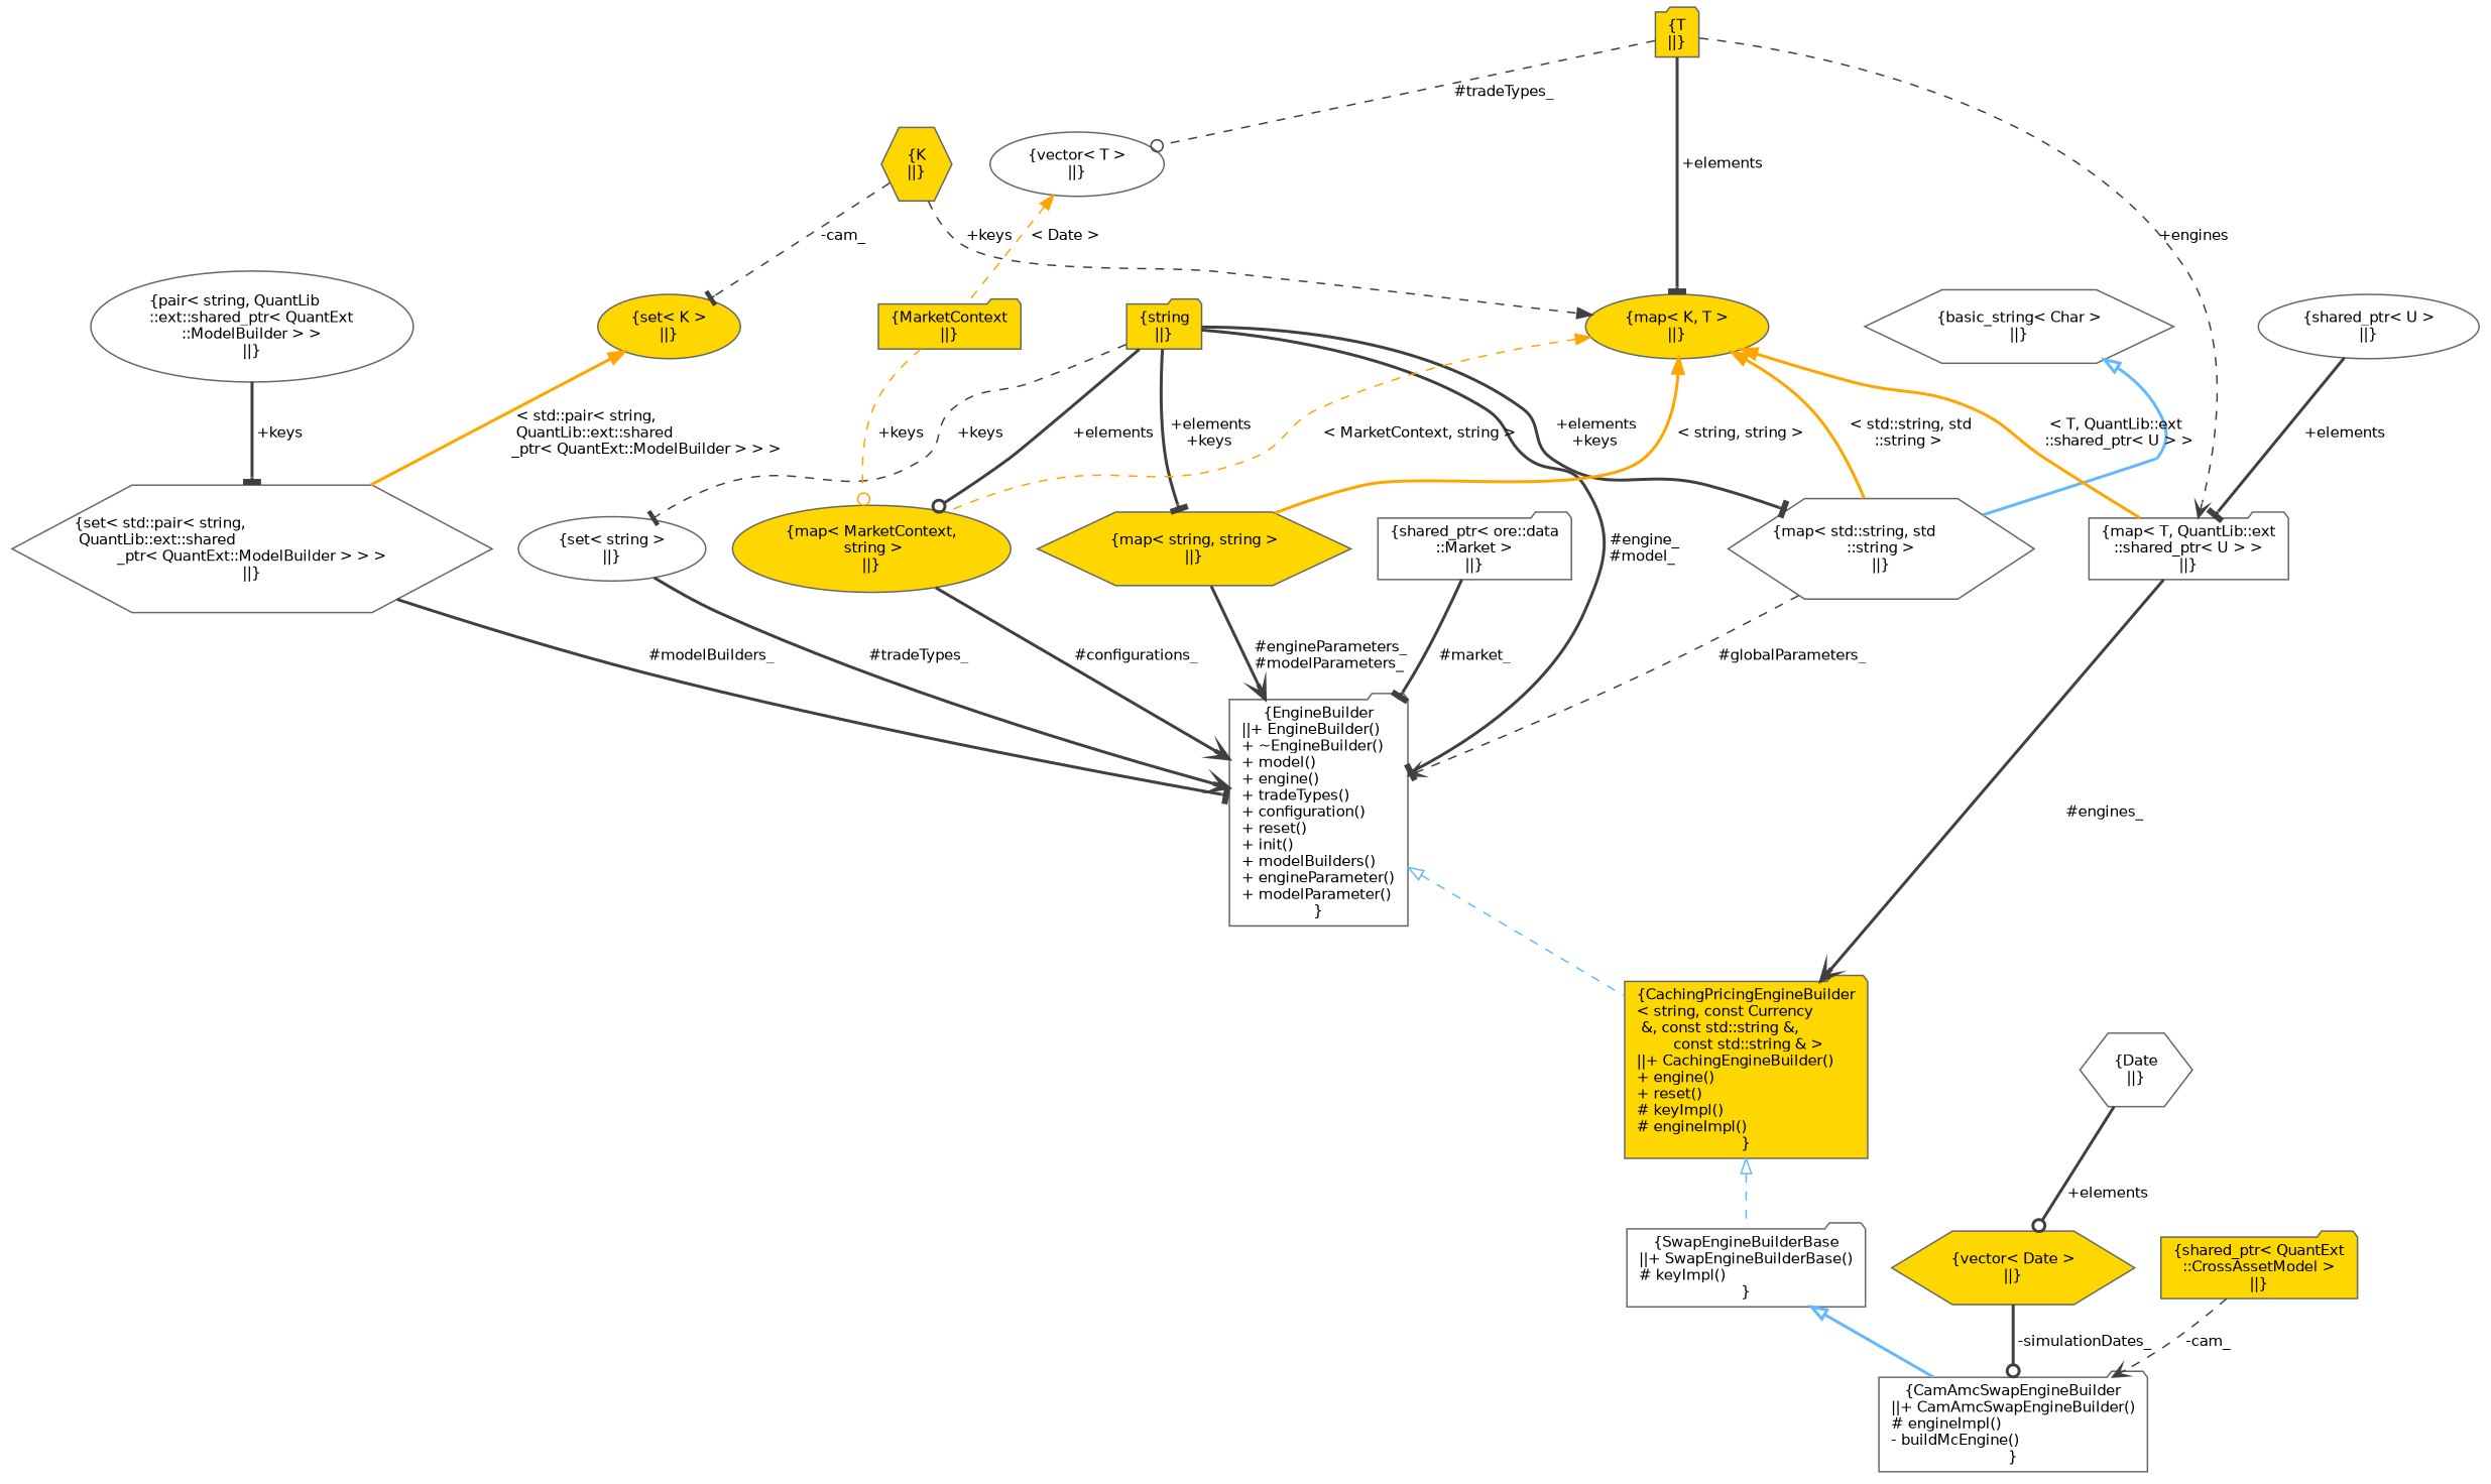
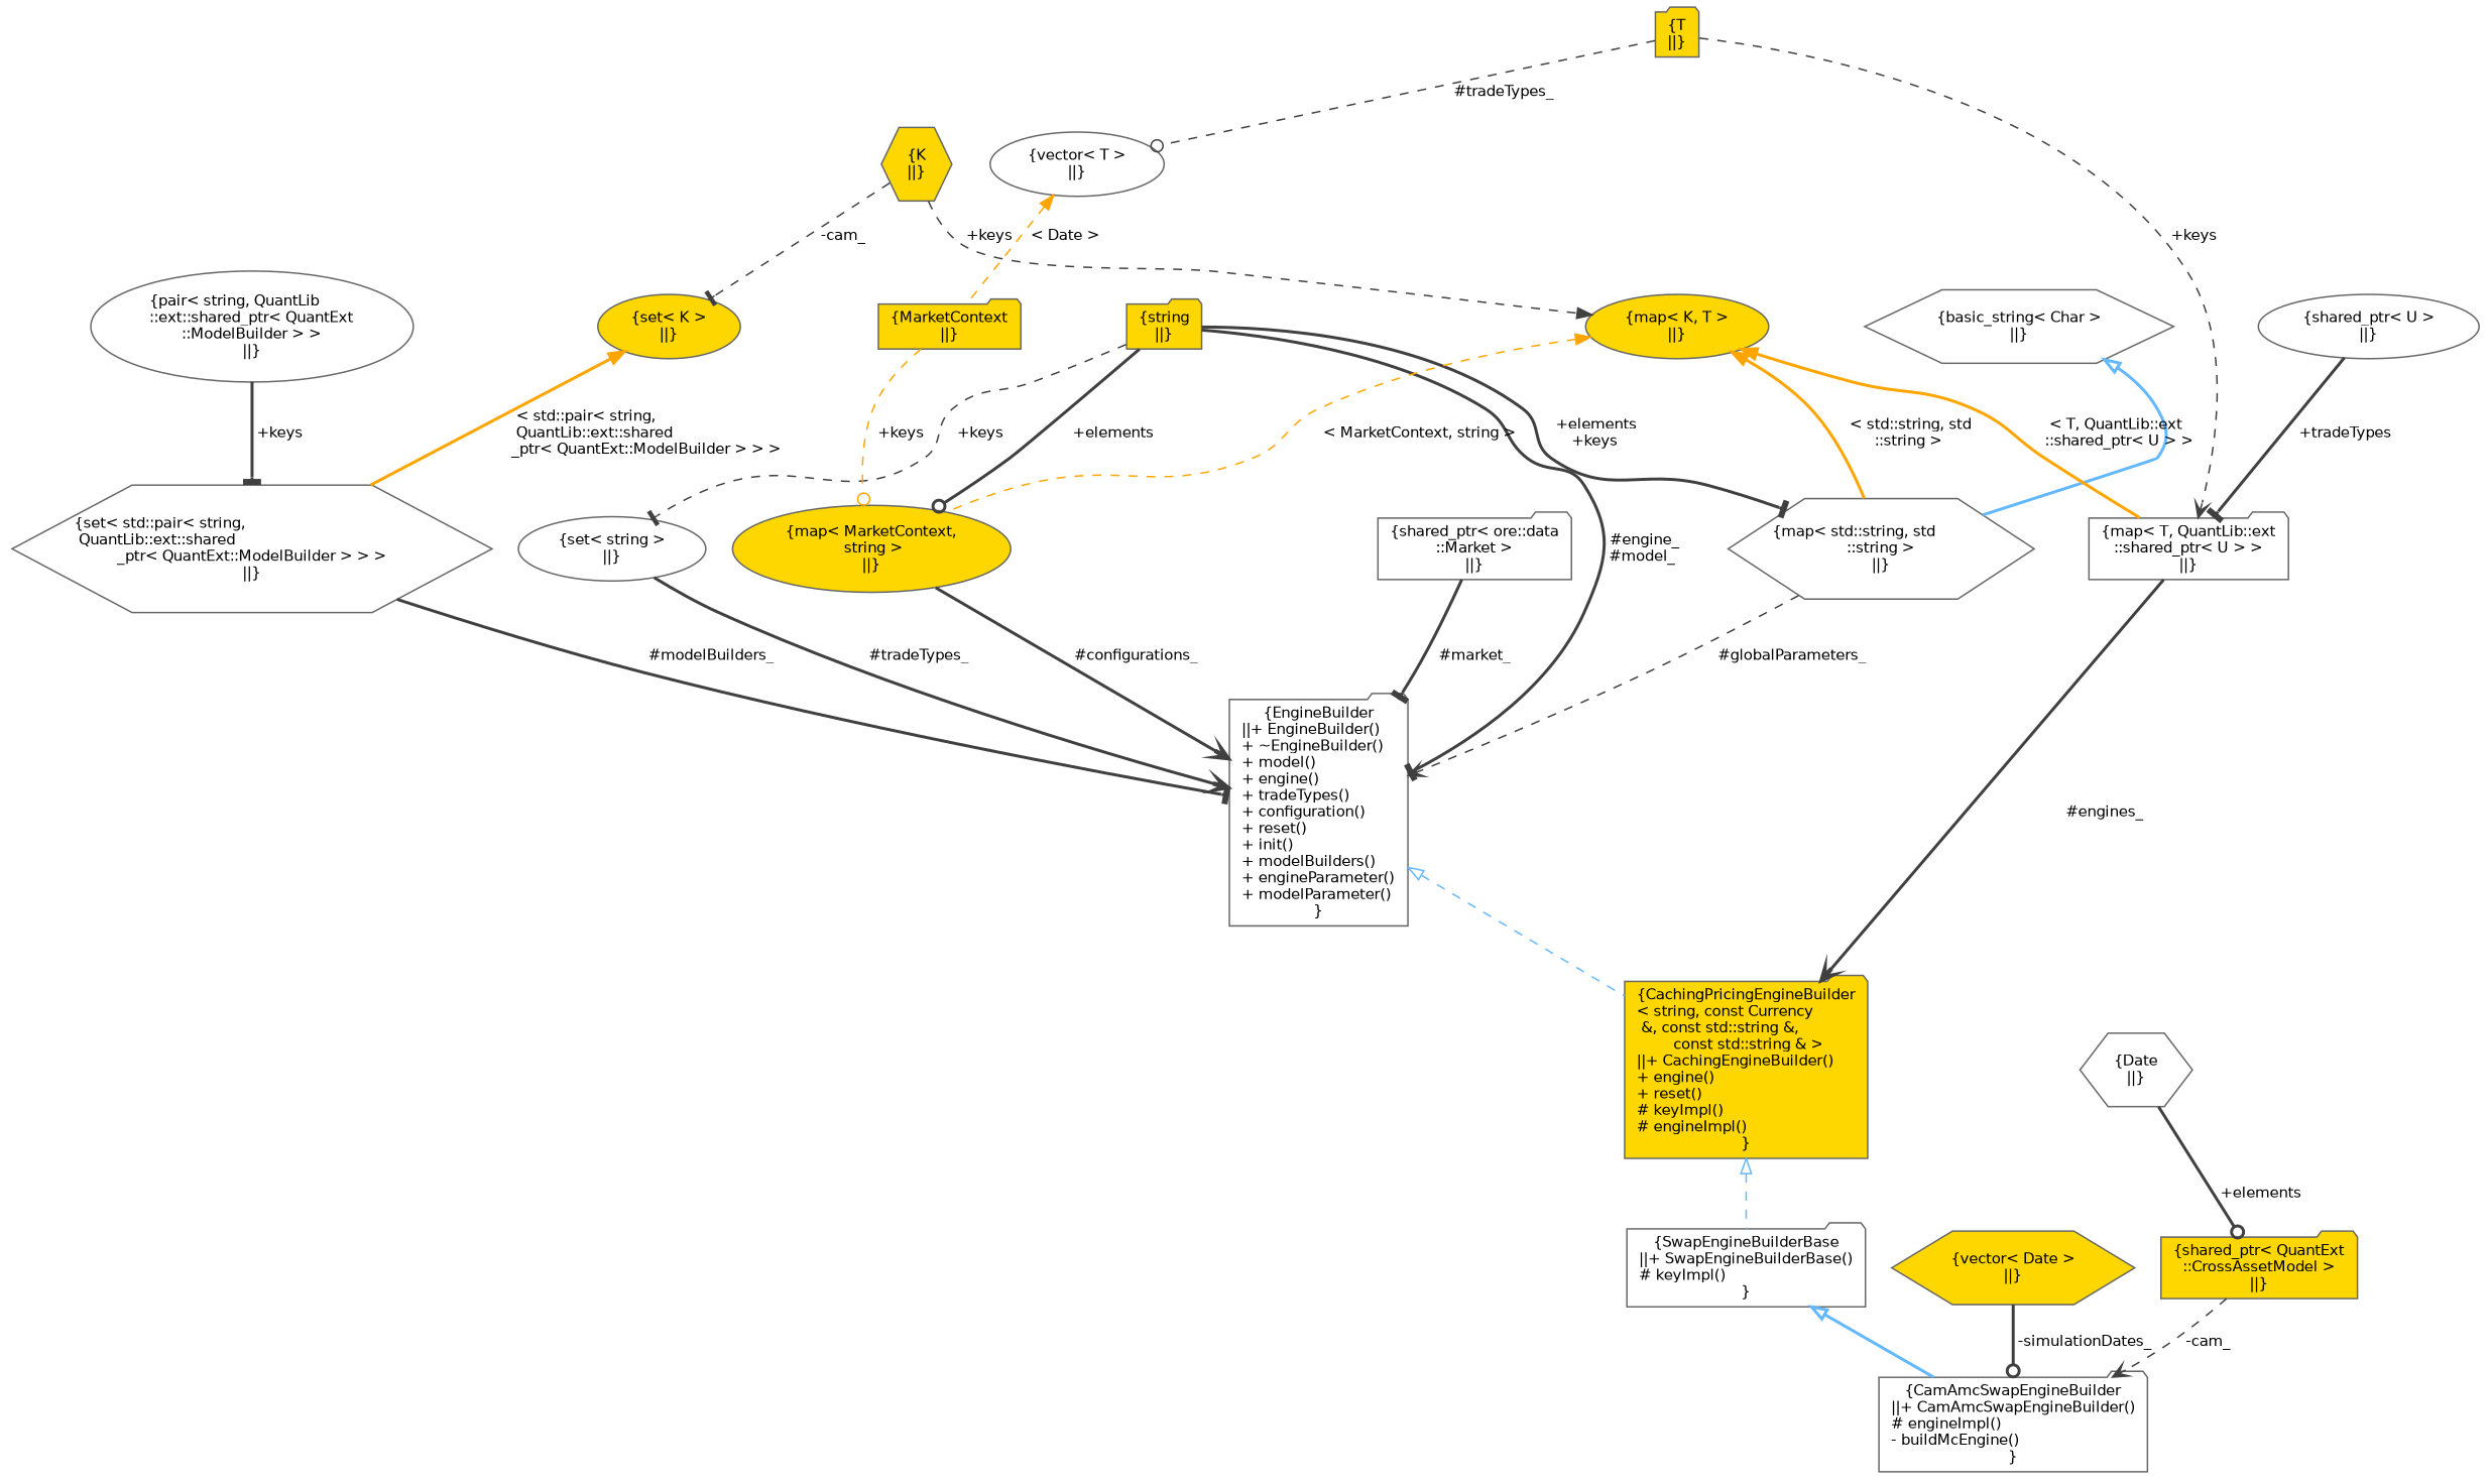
  digraph {
    node [color=gray40 fillcolor=white fontname=Helvetica fontsize=10 shape=folder style=filled]
    edge [color=grey25 fontname=Helvetica fontsize=10 labelfontname=Helvetica labelfontsize=10 style=bold]
    n1 [fontcolor=black height=0.2 label="{CamAmcSwapEngineBuilder\n||+ CamAmcSwapEngineBuilder()\l# engineImpl()\l- buildMcEngine()\l}" width=0.4]
    n2 [height=0.2 label="{SwapEngineBuilderBase\n||+ SwapEngineBuilderBase()\l# keyImpl()\l}" width=0.4]
    n3 [fillcolor=gold height=0.2 label="{CachingPricingEngineBuilder\l\< string, const Currency\l &, const std::string &,\l const std::string & \>\n||+ CachingEngineBuilder()\l+ engine()\l+ reset()\l# keyImpl()\l# engineImpl()\l}" width=0.4]
    n4 [height=0.2 label="{EngineBuilder\n||+ EngineBuilder()\l+ ~EngineBuilder()\l+ model()\l+ engine()\l+ tradeTypes()\l+ configuration()\l+ reset()\l+ init()\l+ modelBuilders()\l+ engineParameter()\l+ modelParameter()\l}" width=0.4]
    n5 [fillcolor=gold height=0.2 label="{string\n||}" width=0.4]
    n6 [height=0.2 label="{set\< string \>\n||}" shape=ellipse width=0.4]
    n7 [fillcolor=gold height=0.2 label="{map\< MarketContext,\l string \>\n||}" shape=ellipse width=0.4]
-   n8 [fillcolor=gold height=0.2 label="{map\< string, string \>\n||}" shape=hexagon width=0.4]
    n9 [height=0.2 label="{map\< std::string, std\l::string \>\n||}" shape=hexagon width=0.4]
    n10 [height=0.2 label="{basic_string\< Char \>\n||}" shape=hexagon width=0.4]
    n11 [fillcolor=gold height=0.2 label="{set\< K \>\n||}" shape=ellipse width=0.4]
    n12 [height=0.2 label="{set\< std::pair\< string,\l QuantLib::ext::shared\l_ptr\< QuantExt::ModelBuilder \> \> \>\n||}" shape=hexagon width=0.4]
    n13 [fillcolor=gold height=0.2 label="{K\n||}" shape=hexagon width=0.4]
    n14 [fillcolor=gold height=0.2 label="{map\< K, T \>\n||}" shape=ellipse width=0.4]
    n15 [height=0.2 label="{map\< T, QuantLib::ext\l::shared_ptr\< U \> \>\n||}" width=0.4]
    n16 [height=0.2 label="{shared_ptr\< ore::data\l::Market \>\n||}" width=0.4]
    n17 [fillcolor=gold height=0.2 label="{MarketContext\n||}" width=0.4]
    n18 [fillcolor=gold height=0.2 label="{T\n||}" width=0.4]
    n19 [height=0.2 label="{vector\< T \>\n||}" shape=ellipse width=0.4]
    n20 [height=0.2 label="{pair\< string, QuantLib\l::ext::shared_ptr\< QuantExt\l::ModelBuilder \> \>\n||}" shape=ellipse width=0.4]
    n21 [height=0.2 label="{shared_ptr\< U \>\n||}" shape=ellipse width=0.4]
    n22 [fillcolor=gold height=0.2 label="{shared_ptr\< QuantExt\l::CrossAssetModel \>\n||}" width=0.4]
    n23 [fillcolor=gold height=0.2 label="{vector\< Date \>\n||}" shape=hexagon width=0.4]
    n24 [height=0.2 label="{Date\n||}" shape=hexagon width=0.4]
    n2 -> n1 [arrowtail=onormal color=steelblue1 dir=back]
    n3 -> n2 [arrowtail=onormal color=steelblue1 dir=back style=dashed]
    n4 -> n3 [arrowtail=onormal color=steelblue1 dir=back style=dashed]
    n5 -> n4 [arrowhead=tee label=" #engine_\n#model_"]
    n5 -> n6 [arrowhead=tee label=" +keys" style=dashed]
    n5 -> n7 [arrowhead=odot label=" +elements"]
-   n5 -> n8 [arrowhead=tee label=" +elements\n+keys"]
    n5 -> n9 [arrowhead=tee label=" +elements\n+keys"]
    n6 -> n4 [arrowhead=vee label=" #tradeTypes_"]
    n7 -> n4 [arrowhead=vee label=" #configurations_"]
-   n8 -> n4 [arrowhead=vee label=" #engineParameters_\n#modelParameters_"]
    n9 -> n4 [arrowhead=vee label=" #globalParameters_" style=dashed]
    n10 -> n9 [arrowtail=onormal color=steelblue1 dir=back]
    n11 -> n12 [color=orange dir=back label=" \< std::pair\< string,\l QuantLib::ext::shared\l_ptr\< QuantExt::ModelBuilder \> \> \>"]
    n12 -> n4 [arrowhead=tee label=" #modelBuilders_"]
    n13 -> n11 [arrowhead=tee label=" -cam_" style=dashed]
    n13 -> n14 [arrowhead=normal label=" +keys" style=dashed]
    n14 -> n7 [color=orange dir=back label=" \< MarketContext, string \>" style=dashed]
-   n14 -> n8 [color=orange dir=back label=" \< string, string \>"]
    n14 -> n9 [color=orange dir=back label=" \< std::string, std\l::string \>"]
    n14 -> n15 [color=orange dir=back label=" \< T, QuantLib::ext\l::shared_ptr\< U \> \>"]
    n15 -> n3 [arrowhead=vee label=" #engines_"]
    n16 -> n4 [arrowhead=tee label=" #market_"]
    n17 -> n7 [arrowhead=odot color=orange label=" +keys" style=dashed]
-   n18 -> n14 [arrowhead=tee label=" +elements"]
-   n18 -> n15 [arrowhead=vee label=" +engines" style=dashed]
+   n18 -> n15 [arrowhead=vee label=" +keys" style=dashed]
    n18 -> n19 [arrowhead=odot label=" #tradeTypes_" style=dashed]
    n19 -> n17 [color=orange dir=back label=" \< Date \>" style=dashed]
    n20 -> n12 [arrowhead=tee label=" +keys"]
-   n21 -> n15 [arrowhead=tee label=" +elements"]
+   n21 -> n15 [arrowhead=tee label=" +tradeTypes"]
    n22 -> n1 [arrowhead=vee label=" -cam_" style=dashed]
    n23 -> n1 [arrowhead=odot label=" -simulationDates_"]
-   n24 -> n23 [arrowhead=odot label=" +elements"]
+   n24 -> n22 [arrowhead=odot label=" +elements"]
  }
